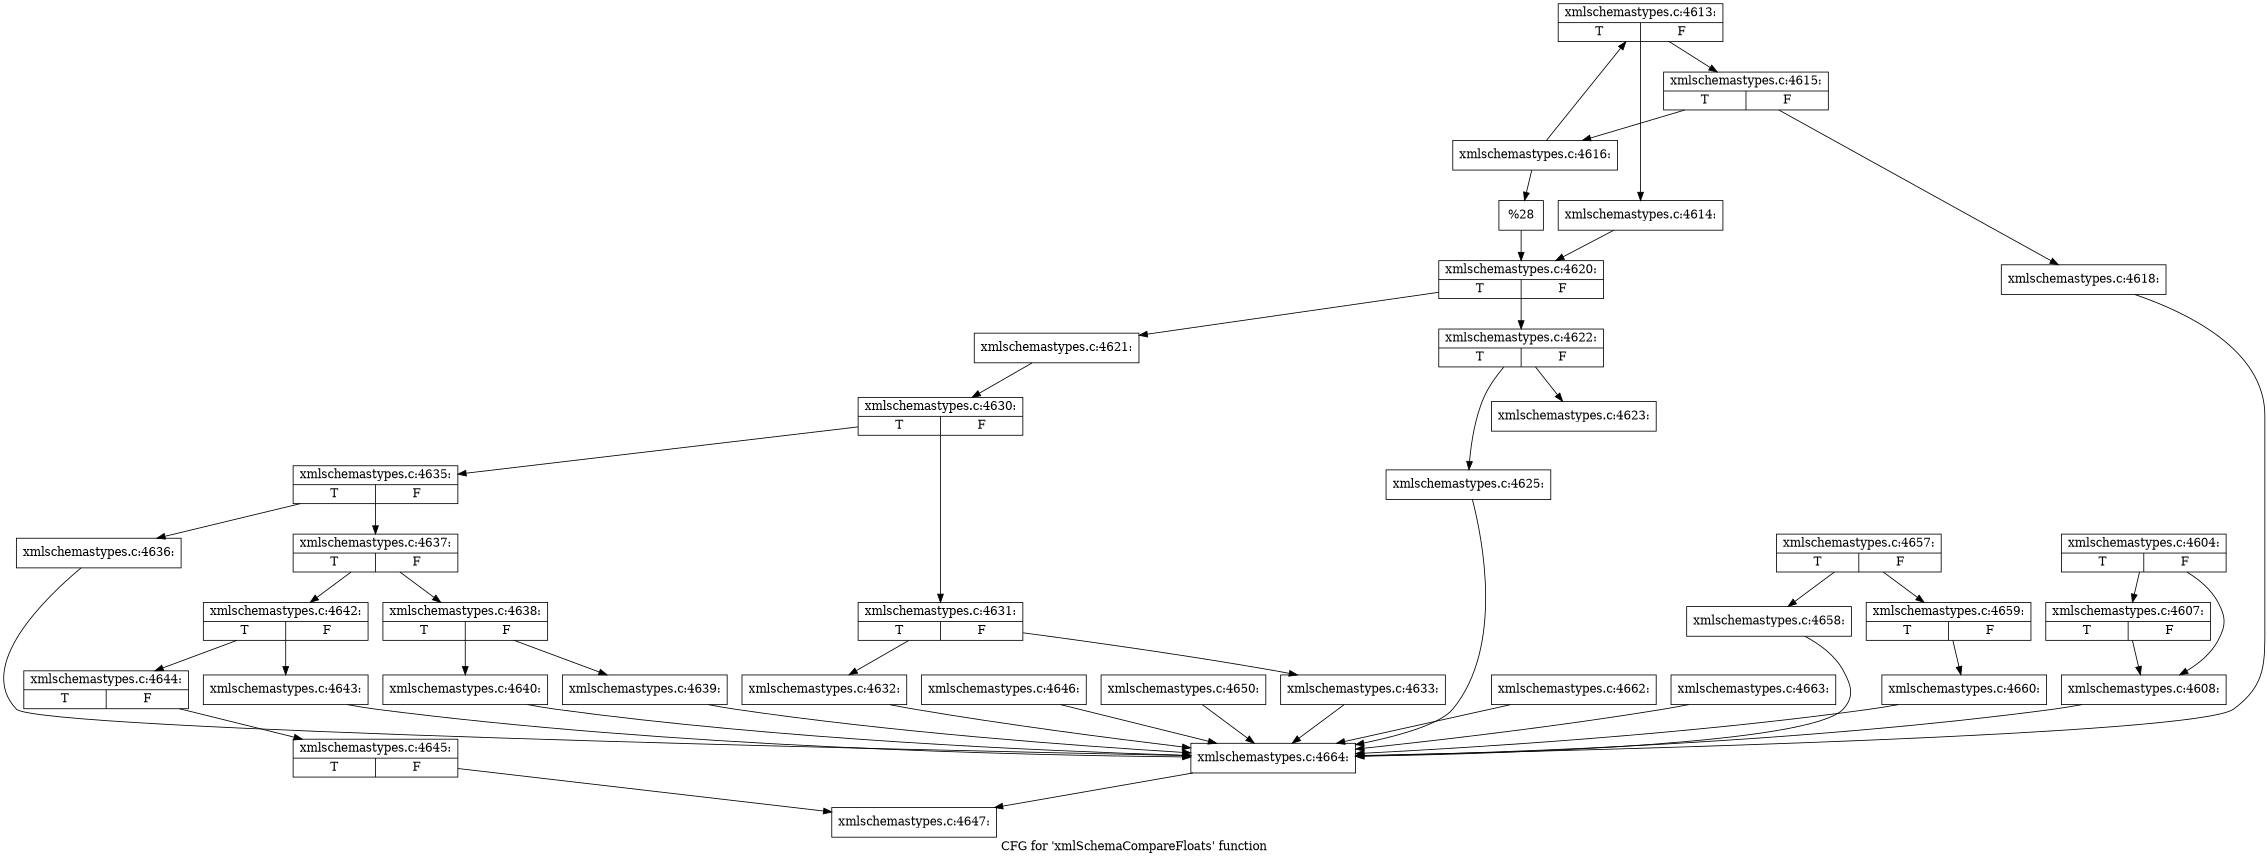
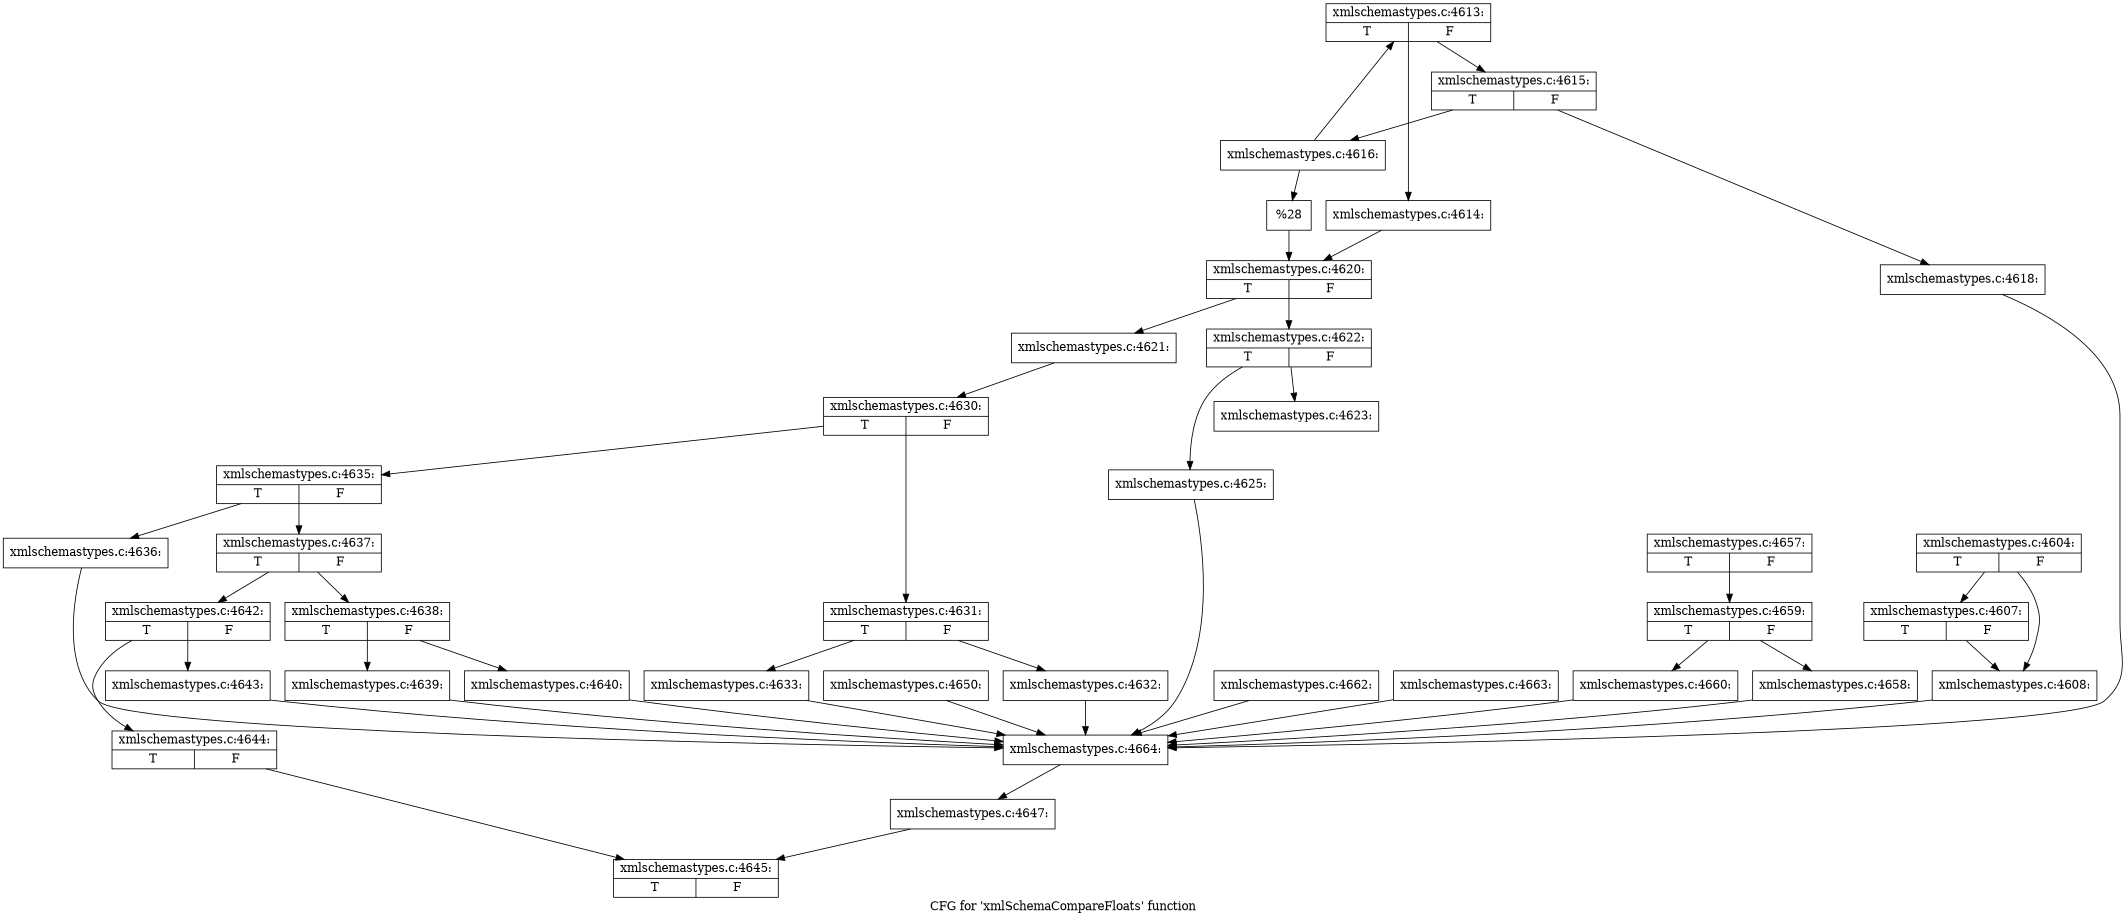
  digraph {
    label="CFG for 'xmlSchemaCompareFloats' function"
    node [shape=record]
    n1 [label="{xmlschemastypes.c:4604:|{<s0>T|<s1>F}}"]
    n2 [label="{xmlschemastypes.c:4608:}"]
    n3 [label="{xmlschemastypes.c:4607:|{<s0>T|<s1>F}}"]
    n4 [label="{xmlschemastypes.c:4664:}"]
    n5 [label="{xmlschemastypes.c:4647:}"]
    n6 [label="{xmlschemastypes.c:4613:|{<s0>T|<s1>F}}"]
    n7 [label="{xmlschemastypes.c:4614:}"]
    n8 [label="{xmlschemastypes.c:4615:|{<s0>T|<s1>F}}"]
    n9 [label="{xmlschemastypes.c:4620:|{<s0>T|<s1>F}}"]
    n10 [label="{xmlschemastypes.c:4616:}"]
    n11 [label="{xmlschemastypes.c:4618:}"]
    n12 [label="{xmlschemastypes.c:4621:}"]
    n13 [label="{xmlschemastypes.c:4622:|{<s0>T|<s1>F}}"]
    n14 [label="{%28}"]
    n15 [label="{xmlschemastypes.c:4630:|{<s0>T|<s1>F}}"]
    n16 [label="{xmlschemastypes.c:4623:}"]
    n17 [label="{xmlschemastypes.c:4625:}"]
    n18 [label="{xmlschemastypes.c:4631:|{<s0>T|<s1>F}}"]
    n19 [label="{xmlschemastypes.c:4635:|{<s0>T|<s1>F}}"]
    n20 [label="{xmlschemastypes.c:4632:}"]
    n21 [label="{xmlschemastypes.c:4633:}"]
    n22 [label="{xmlschemastypes.c:4636:}"]
    n23 [label="{xmlschemastypes.c:4637:|{<s0>T|<s1>F}}"]
    n24 [label="{xmlschemastypes.c:4638:|{<s0>T|<s1>F}}"]
    n25 [label="{xmlschemastypes.c:4642:|{<s0>T|<s1>F}}"]
    n26 [label="{xmlschemastypes.c:4639:}"]
    n27 [label="{xmlschemastypes.c:4640:}"]
    n28 [label="{xmlschemastypes.c:4643:}"]
    n29 [label="{xmlschemastypes.c:4644:|{<s0>T|<s1>F}}"]
    n30 [label="{xmlschemastypes.c:4645:|{<s0>T|<s1>F}}"]
-   n31 [label="{xmlschemastypes.c:4646:}"]
    n32 [label="{xmlschemastypes.c:4650:}"]
    n33 [label="{xmlschemastypes.c:4657:|{<s0>T|<s1>F}}"]
    n34 [label="{xmlschemastypes.c:4658:}"]
    n35 [label="{xmlschemastypes.c:4659:|{<s0>T|<s1>F}}"]
    n36 [label="{xmlschemastypes.c:4660:}"]
    n37 [label="{xmlschemastypes.c:4662:}"]
    n38 [label="{xmlschemastypes.c:4663:}"]
    n1 -> n2
    n1 -> n3
    n2 -> n4
    n3 -> n2
    n4 -> n5
    n6 -> n7
    n6 -> n8
    n7 -> n9
    n8 -> n10
    n8 -> n11
    n9 -> n12
    n9 -> n13
    n10 -> n6
    n10 -> n14
    n11 -> n4
    n12 -> n15
    n13 -> n16
    n13 -> n17
    n14 -> n9
    n15 -> n18
    n15 -> n19
    n17 -> n4
    n18 -> n20
    n18 -> n21
    n19 -> n22
    n19 -> n23
    n20 -> n4
    n21 -> n4
    n22 -> n4
    n23 -> n24
    n23 -> n25
    n24 -> n26
    n24 -> n27
    n25 -> n28
    n25 -> n29
    n26 -> n4
    n27 -> n4
    n28 -> n4
    n29 -> n30
-   n30 -> n5
-   n31 -> n4
+   n5 -> n30
    n32 -> n4
-   n33 -> n34
+   n35 -> n34
    n33 -> n35
    n34 -> n4
    n35 -> n36
    n36 -> n4
    n37 -> n4
    n38 -> n4
  }
